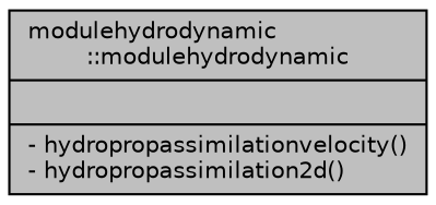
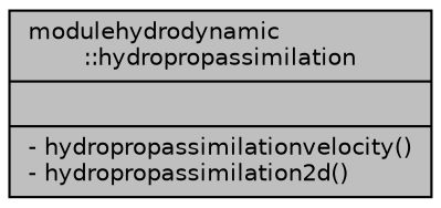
  digraph {
-   n1 [color=black fillcolor=grey75 fontcolor=black fontname=Helvetica fontsize=10 height=0.2 label="{modulehydrodynamic\l::modulehydrodynamic\n||- hydropropassimilationvelocity()\l- hydropropassimilation2d()\l}" shape=record style=filled width=0.4]
+   n1 [color=black fillcolor=grey75 fontcolor=black fontname=Helvetica fontsize=10 height=0.2 label="{modulehydrodynamic\l::hydropropassimilation\n||- hydropropassimilationvelocity()\l- hydropropassimilation2d()\l}" shape=record style=filled width=0.4]
  }
